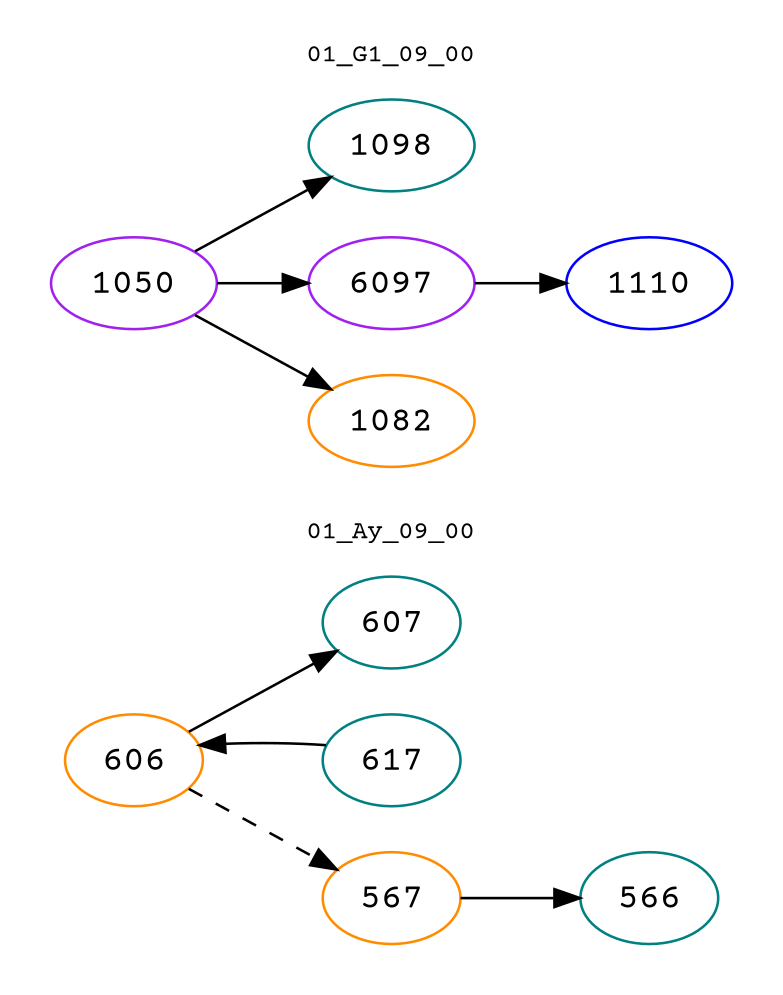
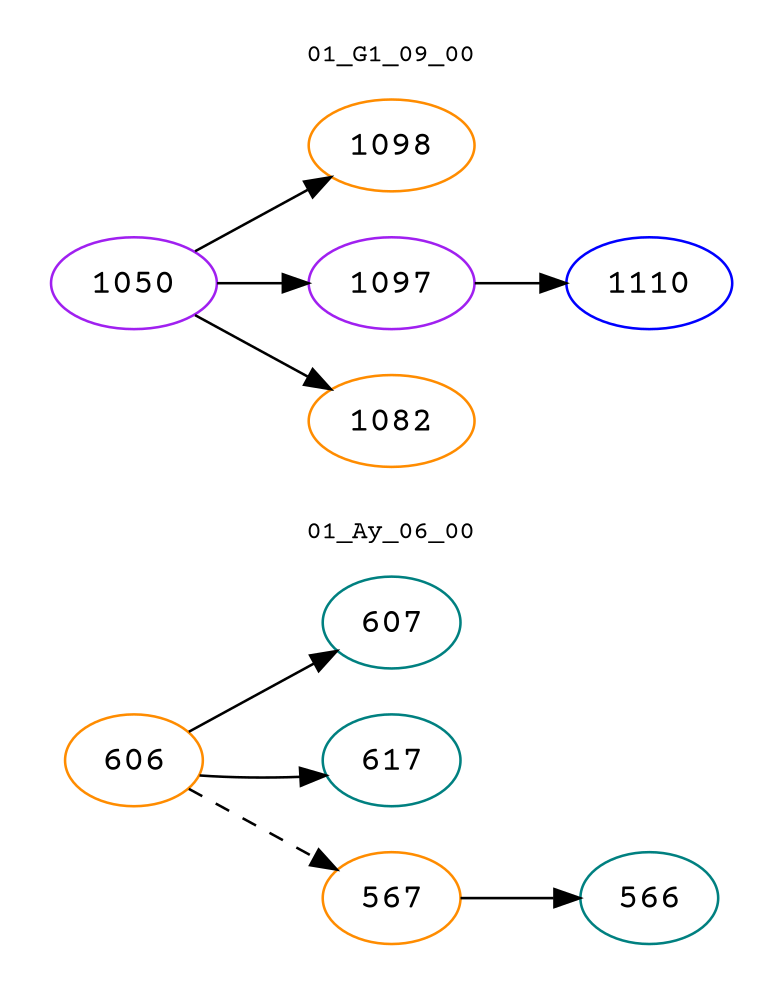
  digraph {
    fontname="Courier Prime"
    rankdir=LR
    node [color=darkorange fontname="Courier Prime"]
    edge [color=black fontname="Courier Prime" style=solid]
    n1 [label=606]
    n2 [label=567]
    n3 [color=teal label=617]
    n4 [color=teal label=607]
    n5 [color=teal label=566]
    n6 [color=purple label=1050]
    n7 [label=1082]
-   n8 [color=purple label=6097]
-   n9 [color=teal label=1098]
+   n8 [color=purple label=1097]
+   n9 [label=1098]
    n10 [color=blue label=1110]
    subgraph cluster_1 {
      color=white
      fontsize=10
-     label="01_Ay_09_00"
+     label="01_Ay_06_00"
      n1
      n2
      n3
      n4
      n5
    }
    subgraph cluster_2 {
      color=white
      fontsize=10
      label="01_G1_09_00"
      n6
      n7
      n8
      n9
      n10
    }
    n1 -> n2 [style=dashed]
-   n3 -> n1
+   n1 -> n3
    n1 -> n4
    n2 -> n5
    n6 -> n7
    n6 -> n8
    n6 -> n9
    n8 -> n10
  }
